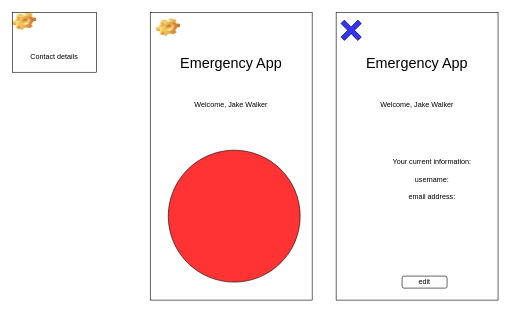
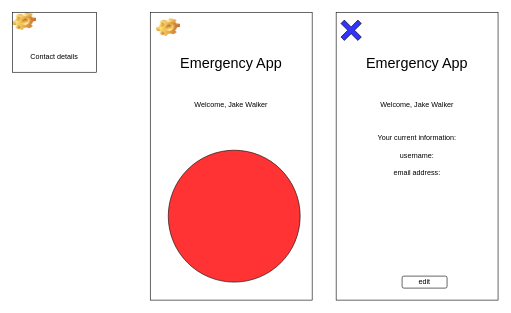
  <mxCell id="0" />
  <mxCell id="1" parent="0" />
  <mxCell id="2" value="" style="rounded=0;whiteSpace=wrap;html=1;" vertex="1" parent="1"><mxGeometry x="250" y="20" width="270" height="480" as="geometry" /></mxCell>
  <mxCell id="3" value="&lt;font style=&quot;font-size: 24px&quot;&gt;Emergency App&lt;/font&gt;" style="text;html=1;strokeColor=none;fillColor=none;align=center;verticalAlign=middle;whiteSpace=wrap;rounded=0;" vertex="1" parent="1"><mxGeometry x="285" y="90" width="200" height="30" as="geometry" /></mxCell>
  <mxCell id="4" value="" style="ellipse;whiteSpace=wrap;html=1;aspect=fixed;fillColor=#FF3333;" vertex="1" parent="1"><mxGeometry x="280" y="250" width="220" height="220" as="geometry" /></mxCell>
  <mxCell id="5" value="Welcome, Jake Walker" style="text;html=1;strokeColor=none;fillColor=none;align=center;verticalAlign=middle;whiteSpace=wrap;rounded=0;" vertex="1" parent="1"><mxGeometry x="270" y="160" width="230" height="30" as="geometry" /></mxCell>
  <mxCell id="6" value="" style="shape=image;html=1;verticalLabelPosition=bottom;verticalAlign=top;imageAspect=0;image=img/clipart/Gear_128x128.png;fillColor=#FF3333;" vertex="1" parent="1"><mxGeometry x="260" y="30" width="40" height="30" as="geometry" /></mxCell>
  <mxCell id="7" value="" style="rounded=0;whiteSpace=wrap;html=1;" vertex="1" parent="1"><mxGeometry x="560" y="20" width="270" height="480" as="geometry" /></mxCell>
  <mxCell id="8" value="&lt;font style=&quot;font-size: 24px&quot;&gt;Emergency App&lt;/font&gt;" style="text;html=1;strokeColor=none;fillColor=none;align=center;verticalAlign=middle;whiteSpace=wrap;rounded=0;" vertex="1" parent="1"><mxGeometry x="595" y="90" width="200" height="30" as="geometry" /></mxCell>
  <mxCell id="9" value="Welcome, Jake Walker" style="text;html=1;strokeColor=none;fillColor=none;align=center;verticalAlign=middle;whiteSpace=wrap;rounded=0;" vertex="1" parent="1"><mxGeometry x="580" y="160" width="230" height="30" as="geometry" /></mxCell>
- <mxCell id="10" value="&lt;font style=&quot;font-size: 12px&quot;&gt;Your current information:&lt;br&gt;username:&lt;br&gt;email address:&lt;br&gt;&lt;/font&gt;" style="text;html=1;strokeColor=none;fillColor=none;align=center;verticalAlign=middle;whiteSpace=wrap;rounded=0;fontSize=24;" vertex="1" parent="1"><mxGeometry x="630" y="240" width="180" height="110" as="geometry" /></mxCell>
+ <mxCell id="10" value="&lt;font style=&quot;font-size: 12px&quot;&gt;Your current information:&lt;br&gt;username:&lt;br&gt;email address:&lt;br&gt;&lt;/font&gt;" style="text;html=1;strokeColor=none;fillColor=none;align=center;verticalAlign=middle;whiteSpace=wrap;rounded=0;fontSize=24;" vertex="1" parent="1"><mxGeometry x="605" y="200" width="180" height="110" as="geometry" /></mxCell>
  <mxCell id="11" value="" style="shape=image;html=1;verticalLabelPosition=bottom;verticalAlign=top;imageAspect=0;image=img/clipart/Gear_128x128.png;fillColor=#FF3333;" vertex="1" parent="1"><mxGeometry y="20" width="40" height="30" as="geometry" x="20" /></mxCell>
  <mxCell id="12" value="" style="rounded=0;whiteSpace=wrap;html=1;fontSize=12;fillColor=none;" vertex="1" parent="1"><mxGeometry y="20" width="140" height="100" as="geometry" x="20" /></mxCell>
  <mxCell id="13" value="Contact details" style="text;html=1;strokeColor=none;fillColor=none;align=center;verticalAlign=middle;whiteSpace=wrap;rounded=0;fontSize=12;" vertex="1" parent="1"><mxGeometry x="30" y="80" width="120" height="30" as="geometry" /></mxCell>
  <mxCell id="14" value="edit" style="rounded=1;whiteSpace=wrap;html=1;fontSize=12;fillColor=none;" vertex="1" parent="1"><mxGeometry x="670" y="460" width="75" height="20" as="geometry" /></mxCell>
  <mxCell id="15" value="" style="shape=cross;whiteSpace=wrap;html=1;fontSize=12;fillColor=#3333FF;rotation=45;" vertex="1" parent="1"><mxGeometry x="565" y="30" width="40" height="40" as="geometry" /></mxCell>
